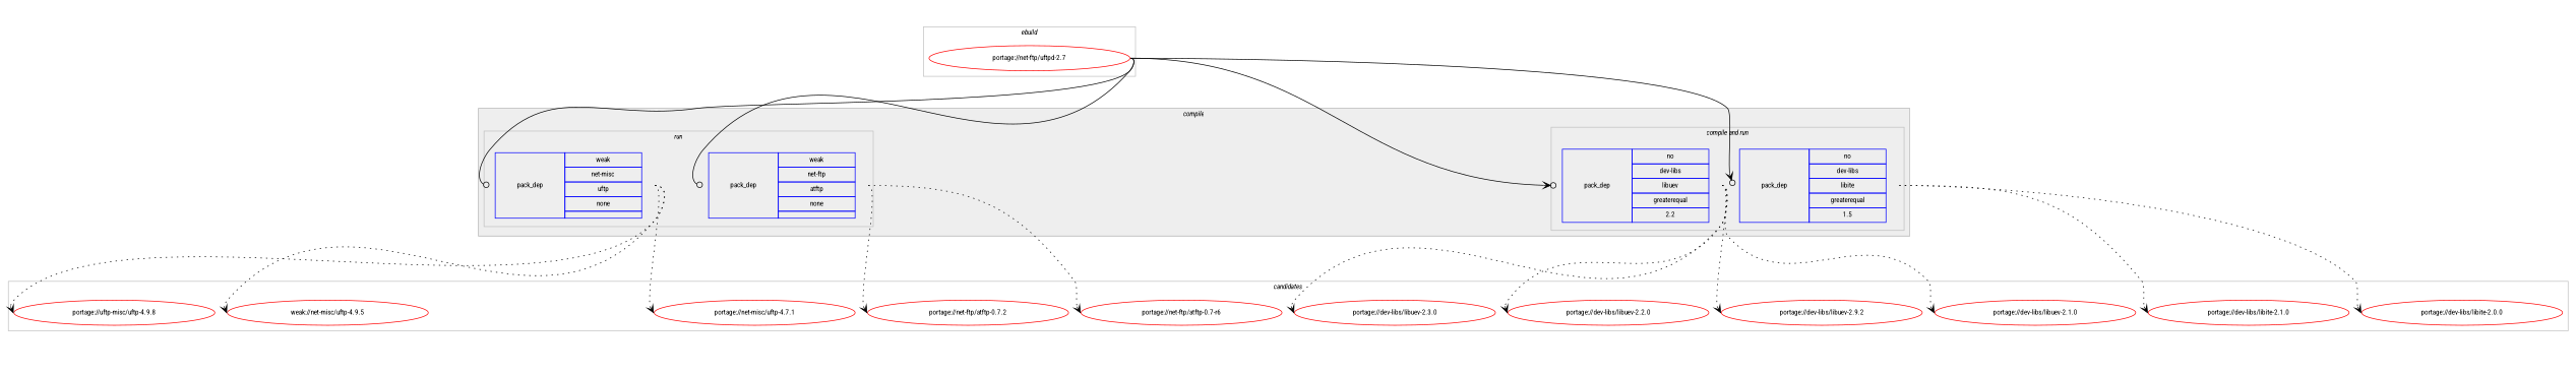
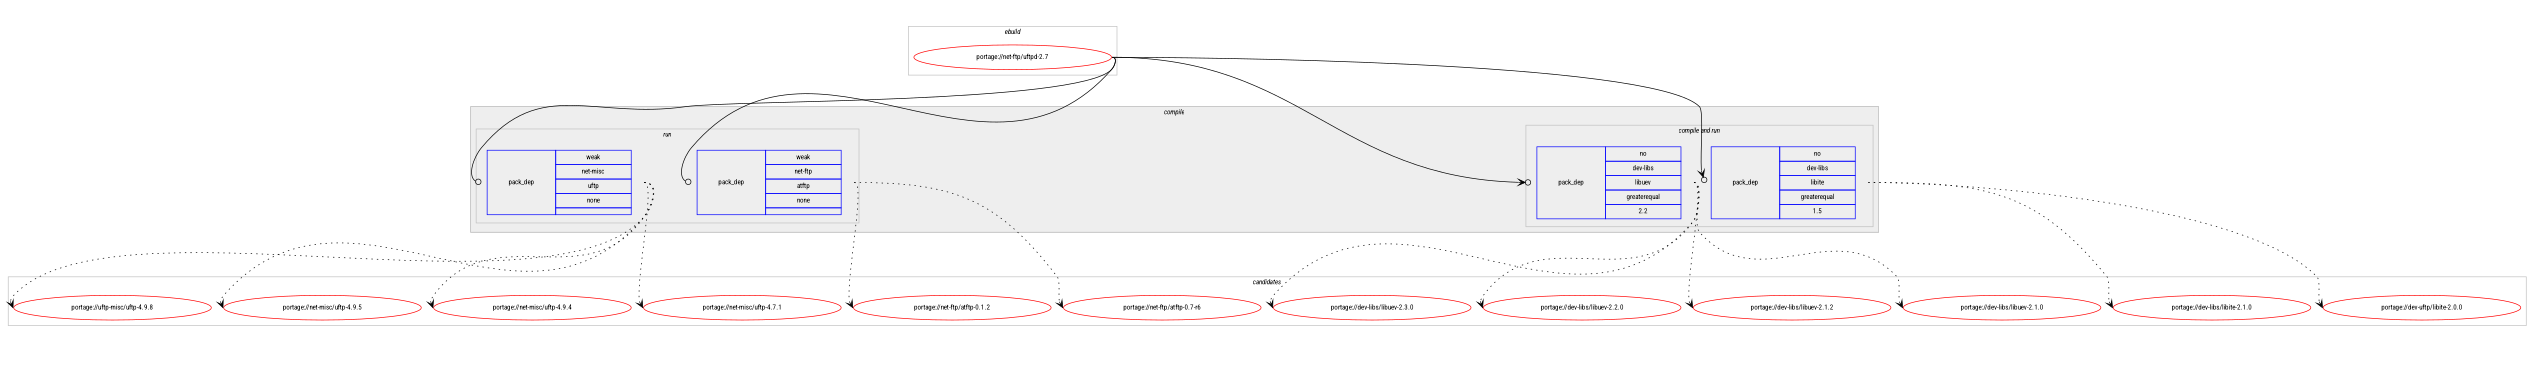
  digraph {
    compound=true
    concentrate=true
    fontname="Roboto Condensed"
    fontsize=10
    newrank=true
    rankdir=TB
    ranksep=1.5
    node [color=red fontname="Roboto Condensed" fontsize=10]
    edge [arrowhead=vee fontname="Roboto Condensed" headport=w style=dotted tailport=e weight=100]
    n1 [label="portage://net-ftp/uftpd-2.7" width=4]
    n2 [color=blue label=<<TABLE BORDER="0" CELLBORDER="1" CELLSPACING="0" CELLPADDING="4" WIDTH="220"><TR><TD ROWSPAN="6" CELLPADDING="30">pack_dep</TD></TR><TR><TD WIDTH="110">no</TD></TR><TR><TD>dev-libs</TD></TR><TR><TD>libite</TD></TR><TR><TD>greaterequal</TD></TR><TR><TD>1.5</TD></TR></TABLE>> shape=none]
    n3 [color=blue label=<<TABLE BORDER="0" CELLBORDER="1" CELLSPACING="0" CELLPADDING="4" WIDTH="220"><TR><TD ROWSPAN="6" CELLPADDING="30">pack_dep</TD></TR><TR><TD WIDTH="110">no</TD></TR><TR><TD>dev-libs</TD></TR><TR><TD>libuev</TD></TR><TR><TD>greaterequal</TD></TR><TR><TD>2.2</TD></TR></TABLE>> shape=none]
    n4 [color=blue label=<<TABLE BORDER="0" CELLBORDER="1" CELLSPACING="0" CELLPADDING="4" WIDTH="220"><TR><TD ROWSPAN="6" CELLPADDING="30">pack_dep</TD></TR><TR><TD WIDTH="110">weak</TD></TR><TR><TD>net-ftp</TD></TR><TR><TD>atftp</TD></TR><TR><TD>none</TD></TR><TR><TD></TD></TR></TABLE>> shape=none]
    n5 [color=blue label=<<TABLE BORDER="0" CELLBORDER="1" CELLSPACING="0" CELLPADDING="4" WIDTH="220"><TR><TD ROWSPAN="6" CELLPADDING="30">pack_dep</TD></TR><TR><TD WIDTH="110">weak</TD></TR><TR><TD>net-misc</TD></TR><TR><TD>uftp</TD></TR><TR><TD>none</TD></TR><TR><TD></TD></TR></TABLE>> shape=none]
-   n6 [label="portage://dev-libs/libite-2.0.0" width=4]
+   n6 [label="portage://dev-uftp/libite-2.0.0" width=4]
    n7 [label="portage://dev-libs/libite-2.1.0" width=4]
    n8 [label="portage://dev-libs/libuev-2.1.0" width=4]
-   n9 [label="portage://dev-libs/libuev-2.9.2" width=4]
+   n9 [label="portage://dev-libs/libuev-2.1.2" width=4]
    n10 [label="portage://dev-libs/libuev-2.2.0" width=4]
    n11 [label="portage://dev-libs/libuev-2.3.0" width=4]
    n12 [label="portage://net-ftp/atftp-0.7-r6" width=4]
-   n13 [label="portage://net-ftp/atftp-0.7.2" width=4]
+   n13 [label="portage://net-ftp/atftp-0.1.2" width=4]
    n14 [label="portage://net-misc/uftp-4.7.1" width=4]
-   n16 [label="weak://net-misc/uftp-4.9.5" width=4]
+   n15 [label="portage://net-misc/uftp-4.9.4" width=4]
+   n16 [label="portage://net-misc/uftp-4.9.5" width=4]
    n17 [label="portage://uftp-misc/uftp-4.9.8" width=4]
    subgraph cluster_1 {
      color=gray
      label=<<i>ebuild</i>>
      n1
    }
    subgraph cluster_2 {
      color=gray
      label=<<i>dependencies</i>>
      subgraph cluster_3 {
        color=gray
        fillcolor="#eeeeee"
        label=<<i>compile</i>>
        style=filled
      }
      subgraph cluster_4 {
        color=gray
        fillcolor="#eeeeee"
        label=<<i>compile and run</i>>
        style=filled
        subgraph sub_5 {
          color=gray
          fillcolor="#eeeeee"
          label=<<i>compile and run</i>>
          style=filled
          n2
        }
        subgraph sub_6 {
          color=gray
          fillcolor="#eeeeee"
          label=<<i>compile and run</i>>
          style=filled
          n3
        }
      }
      subgraph cluster_7 {
        color=gray
        fillcolor="#eeeeee"
        label=<<i>run</i>>
        style=filled
        subgraph sub_8 {
          color=gray
          fillcolor="#eeeeee"
          label=<<i>run</i>>
          style=filled
          n4
        }
        subgraph sub_9 {
          color=gray
          fillcolor="#eeeeee"
          label=<<i>run</i>>
          style=filled
          n5
        }
      }
    }
    subgraph cluster_10 {
      color=gray
      label=<<i>candidates</i>>
      rank=same
      subgraph sub_11 {
        color=black
        label=<<i>candidates</i>>
        nodesep=1
        rank=same
        n6
        n7
      }
      subgraph sub_12 {
        color=black
        label=<<i>candidates</i>>
        nodesep=1
        rank=same
        n8
        n9
        n10
        n11
      }
      subgraph sub_13 {
        color=black
        label=<<i>candidates</i>>
        nodesep=1
        rank=same
        n12
        n13
      }
      subgraph sub_14 {
        color=black
        label=<<i>candidates</i>>
        nodesep=1
        rank=same
        n14
+       n15
        n16
        n17
      }
    }
    n1 -> n2 [arrowhead=odotvee style=solid weight=20]
    n1 -> n3 [arrowhead=odotvee style=solid weight=20]
    n1 -> n4 [arrowhead=odot style=solid weight=20]
    n1 -> n5 [arrowhead=odot style=solid weight=20]
    n2 -> n6
    n2 -> n7
    n3 -> n8
    n3 -> n9
    n3 -> n10
    n3 -> n11
    n4 -> n12
    n4 -> n13
    n5 -> n14
+   n5 -> n15
    n5 -> n16
    n5 -> n17
  }
